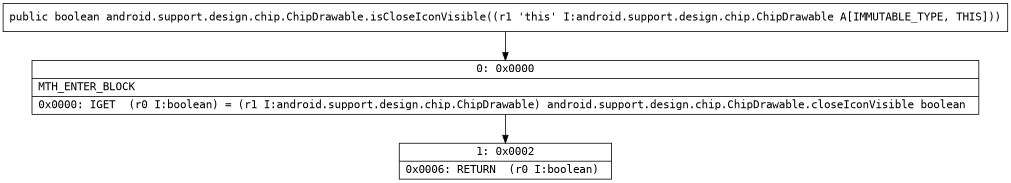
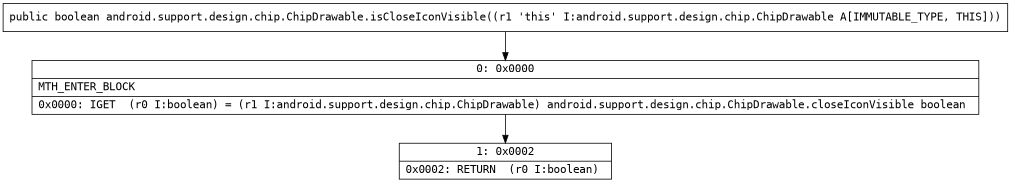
  digraph {
    fontname="DejaVu Sans Mono"
    node [shape=record fontname="DejaVu Sans Mono"]
    edge [fontname="DejaVu Sans Mono"]
    n1 [label="{0\:\ 0x0000|MTH_ENTER_BLOCK\l|0x0000: IGET  (r0 I:boolean) = (r1 I:android.support.design.chip.ChipDrawable) android.support.design.chip.ChipDrawable.closeIconVisible boolean \l}"]
-   n2 [label="{1\:\ 0x0002|0x0006: RETURN  (r0 I:boolean) \l}"]
+   n2 [label="{1\:\ 0x0002|0x0002: RETURN  (r0 I:boolean) \l}"]
    n3 [label="{public boolean android.support.design.chip.ChipDrawable.isCloseIconVisible((r1 'this' I:android.support.design.chip.ChipDrawable A[IMMUTABLE_TYPE, THIS])) }"]
    n1 -> n2
    n3 -> n1
  }
